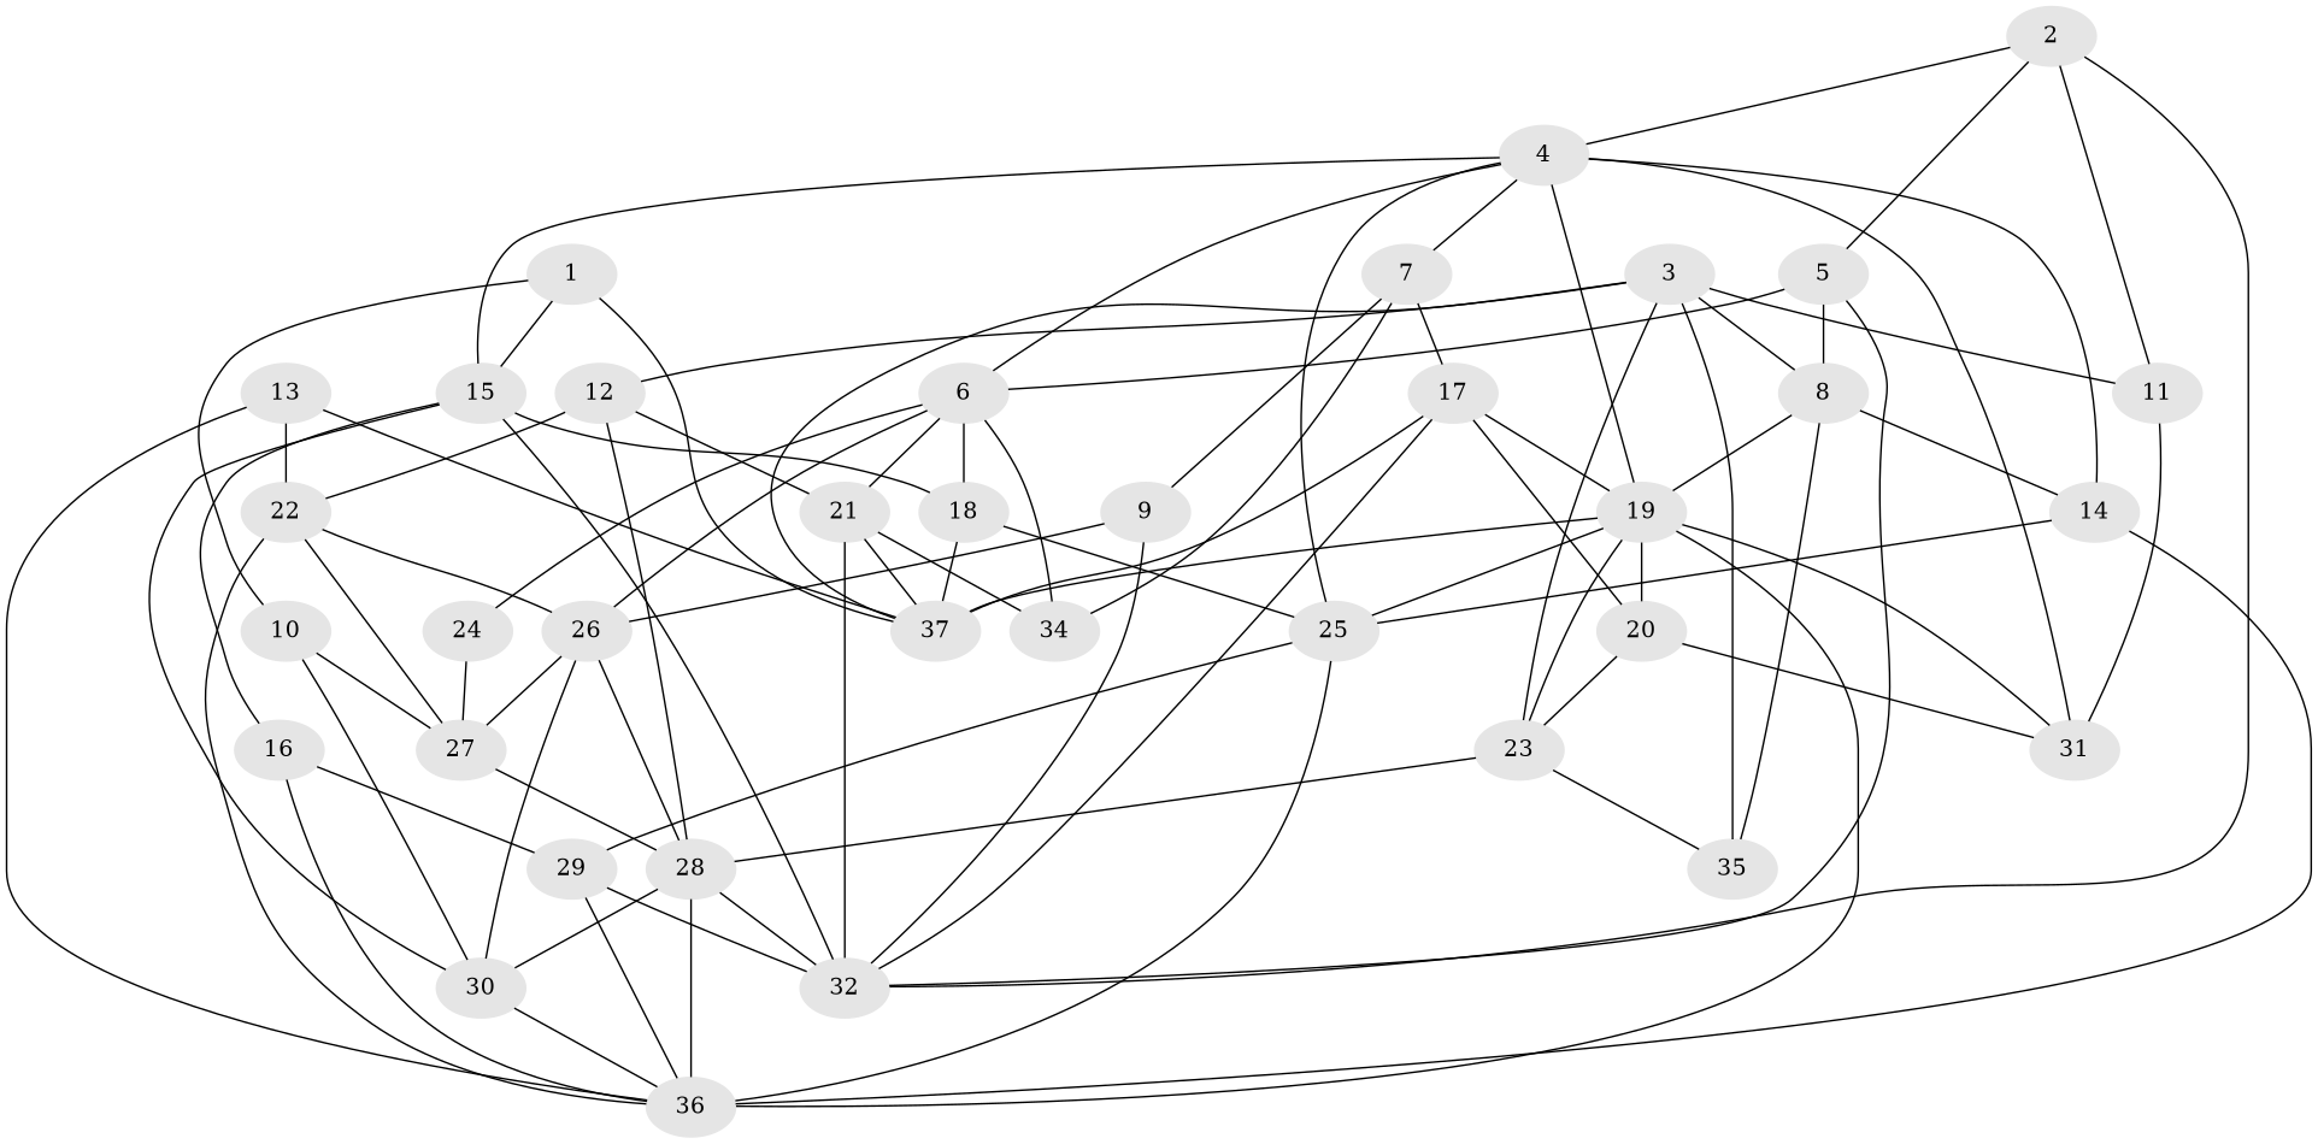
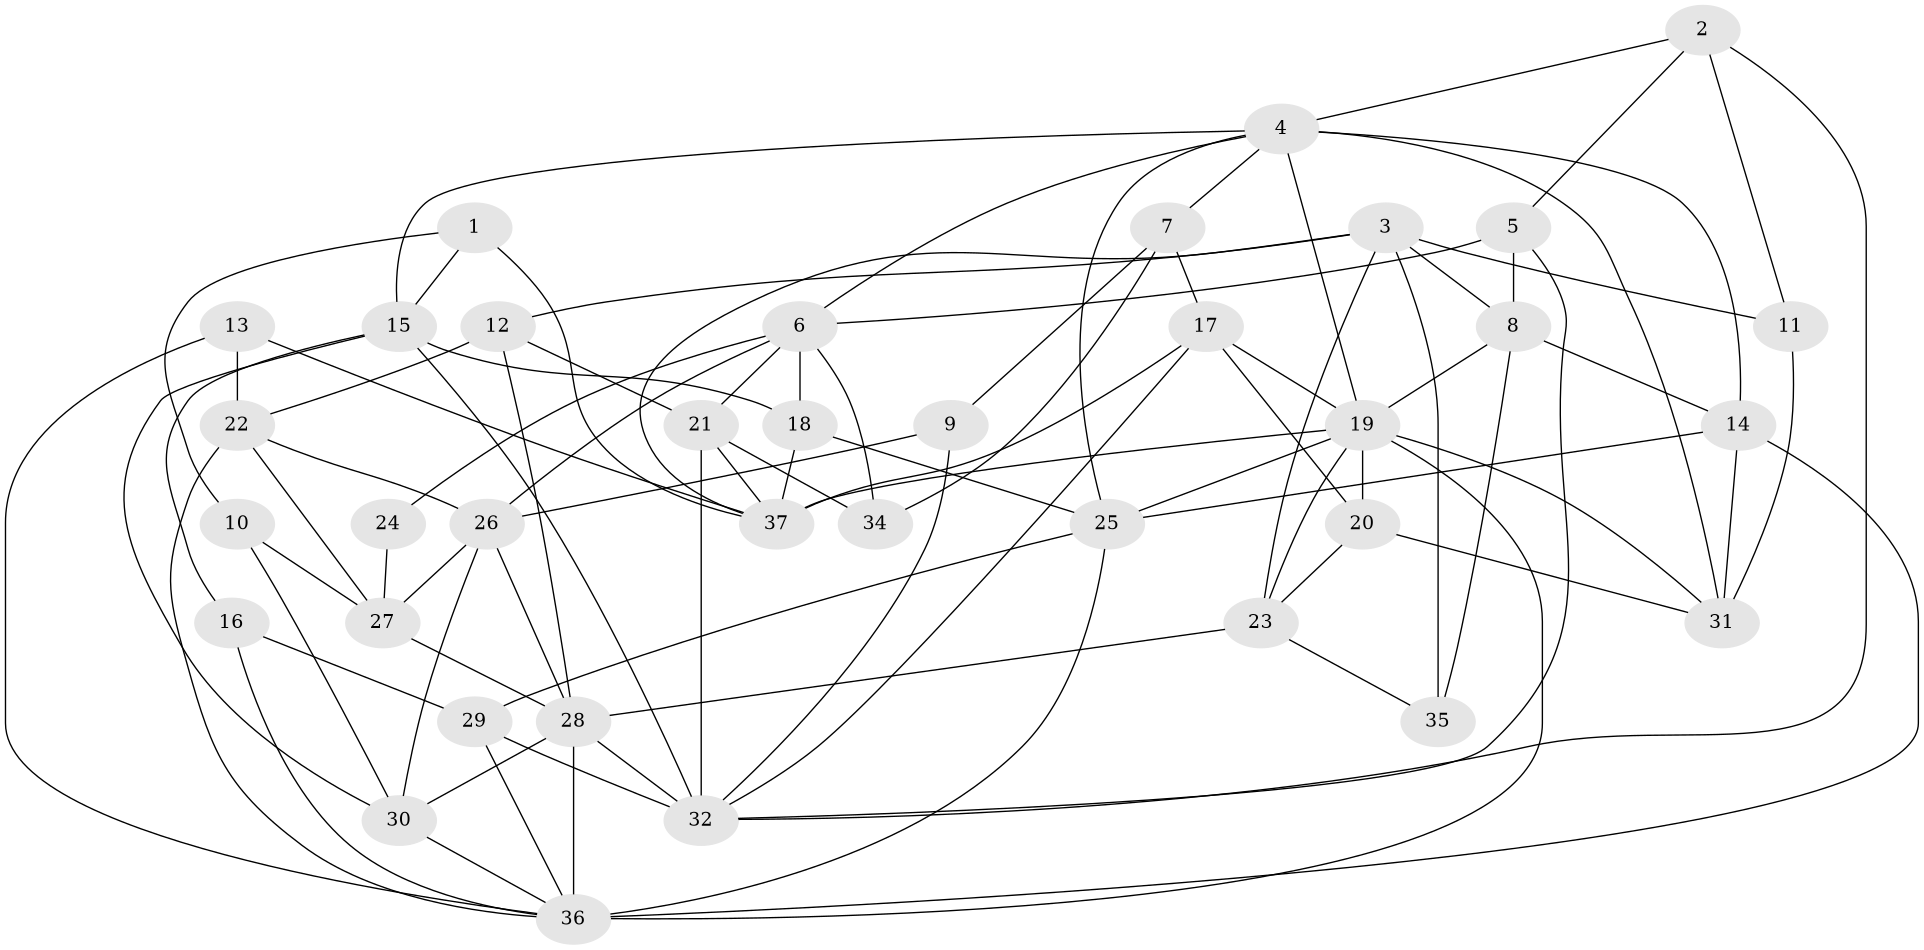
  graph {
    node [color=gray90 style=filled]
    edge [weight=1.0]
    1
    10
    15
    37
    27
    30
    32
    18
    16
    2
    4
    5
    11
    6
    7
    14
    19
    25
    31
    8
    3
    12
    23
    35
    21
    22
    28
    24
    26
    34
    9
    17
    36
    20
    29
    13
    1 -- 10
    1 -- 15
    1 -- 37
    10 -- 27
    10 -- 30
    15 -- 30
    15 -- 32
    15 -- 18
    15 -- 16
    27 -- 28
    30 -- 36
    18 -- 37
    18 -- 25 [weight=2.0]
    16 -- 36
    16 -- 29
    2 -- 32
    2 -- 4
    2 -- 5
    2 -- 11
    4 -- 15 [weight=2.0]
    4 -- 6
    4 -- 7
    4 -- 14 [weight=2.0]
    4 -- 19
    4 -- 25
    4 -- 31 [weight=2.0]
    5 -- 32
    5 -- 6
    5 -- 8 [weight=2.0]
    11 -- 31
    6 -- 18
    6 -- 21
    6 -- 24
    6 -- 26
    6 -- 34
    7 -- 34
    7 -- 9
    7 -- 17
    14 -- 25
+   14 -- 31
    14 -- 36
    19 -- 37
    19 -- 25 [weight=2.0]
    19 -- 31
    19 -- 23
    19 -- 36
    19 -- 20
    25 -- 36 [weight=3.0]
    25 -- 29
    8 -- 14
    8 -- 19
    8 -- 35 [weight=2.0]
    3 -- 37
    3 -- 11
    3 -- 8
    3 -- 12
    3 -- 23 [weight=2.0]
    3 -- 35 [weight=2.0]
    12 -- 21
    12 -- 22
    12 -- 28
    23 -- 35
    23 -- 28
    21 -- 37
    21 -- 32
    21 -- 34
    22 -- 27
    22 -- 26
    22 -- 36
    28 -- 30
    28 -- 32 [weight=2.0]
    28 -- 36
    24 -- 27 [weight=2.0]
    26 -- 27
    26 -- 30
    26 -- 28 [weight=2.0]
    9 -- 32
    9 -- 26
    17 -- 37
    17 -- 32
    17 -- 19
    17 -- 20
    20 -- 31
    20 -- 23
    29 -- 32
    29 -- 36
    13 -- 37
    13 -- 22
    13 -- 36
  }
